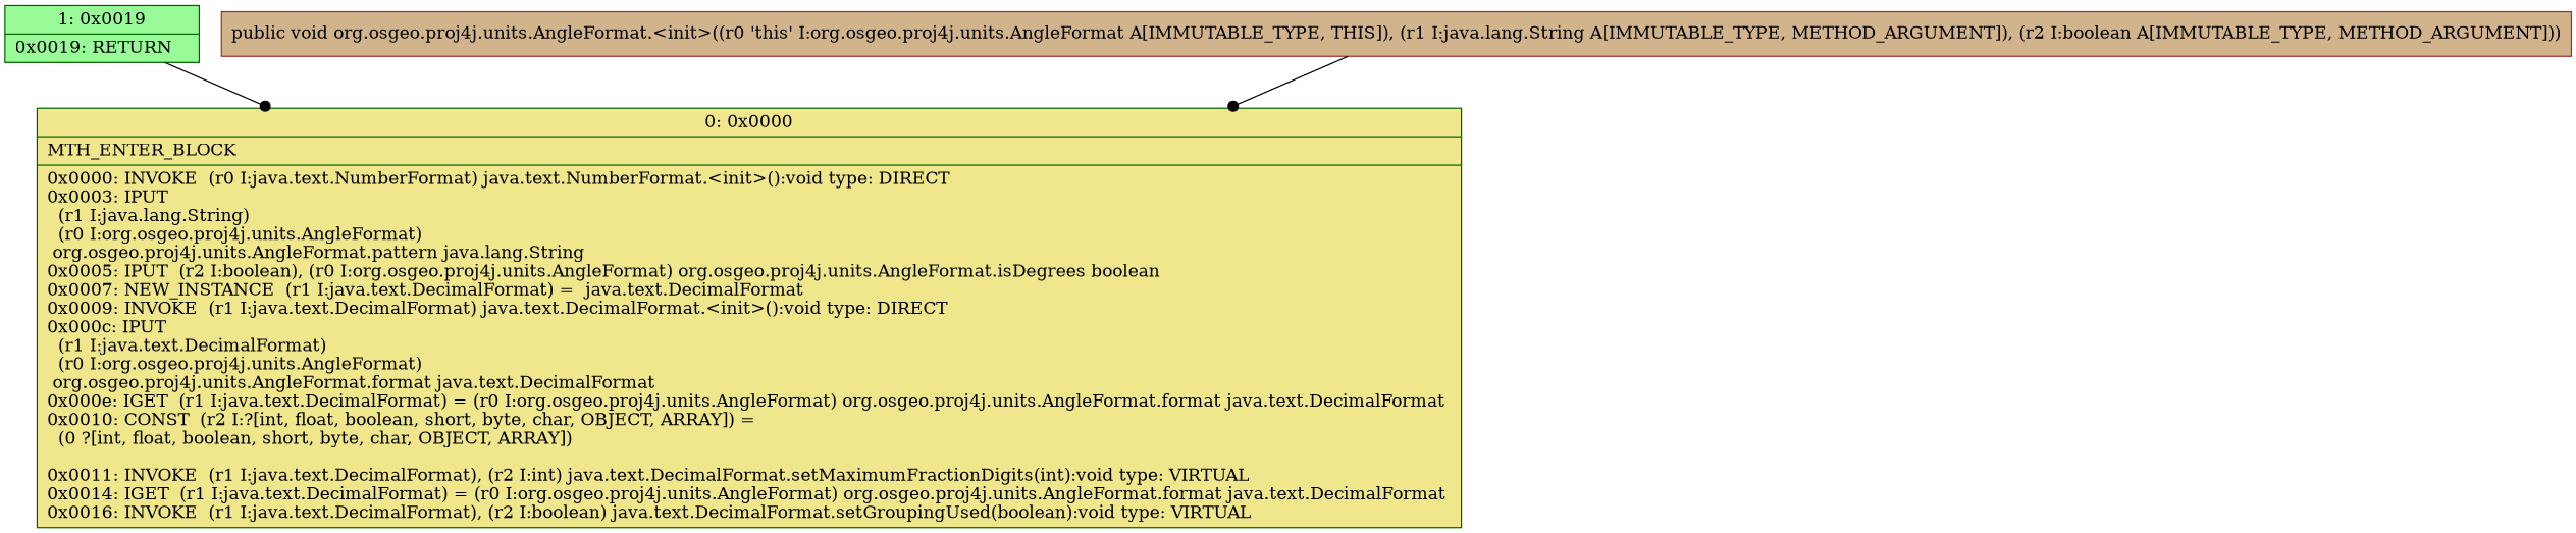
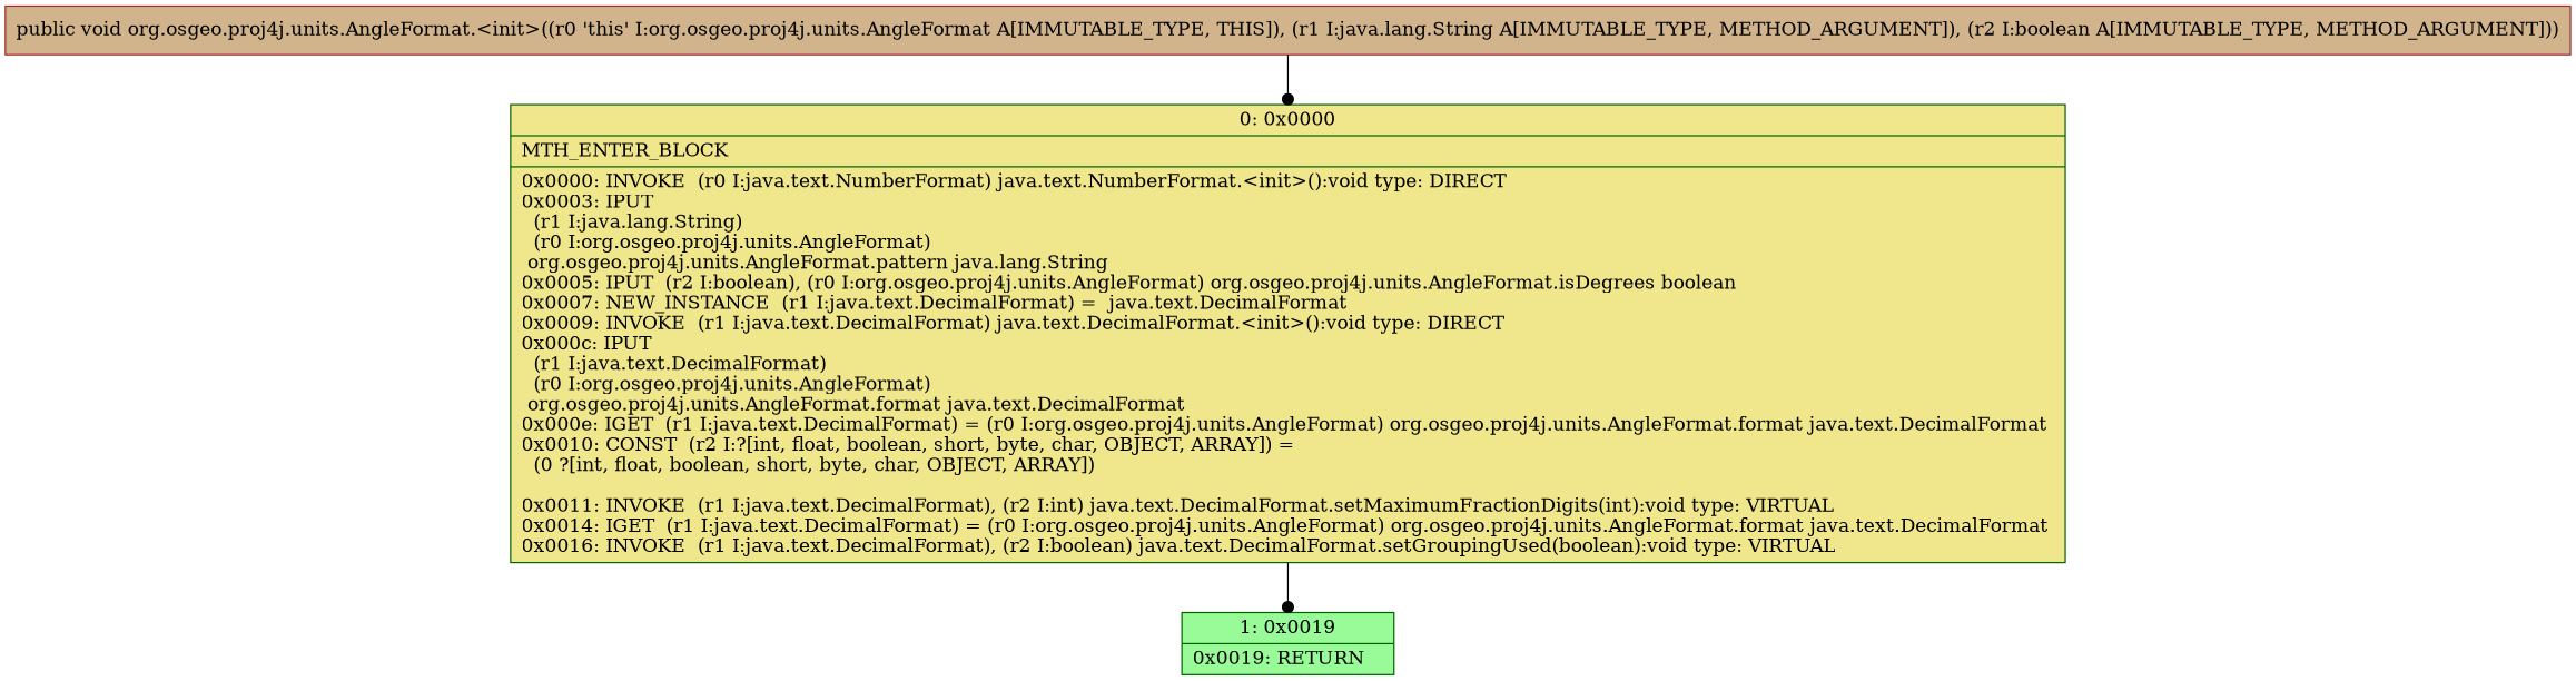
  digraph {
    node [shape=record style=filled color=darkgreen]
    edge [arrowhead=dot]
    n1 [label="{0\:\ 0x0000|MTH_ENTER_BLOCK\l|0x0000: INVOKE  (r0 I:java.text.NumberFormat) java.text.NumberFormat.\<init\>():void type: DIRECT \l0x0003: IPUT  \l  (r1 I:java.lang.String)\l  (r0 I:org.osgeo.proj4j.units.AngleFormat)\l org.osgeo.proj4j.units.AngleFormat.pattern java.lang.String \l0x0005: IPUT  (r2 I:boolean), (r0 I:org.osgeo.proj4j.units.AngleFormat) org.osgeo.proj4j.units.AngleFormat.isDegrees boolean \l0x0007: NEW_INSTANCE  (r1 I:java.text.DecimalFormat) =  java.text.DecimalFormat \l0x0009: INVOKE  (r1 I:java.text.DecimalFormat) java.text.DecimalFormat.\<init\>():void type: DIRECT \l0x000c: IPUT  \l  (r1 I:java.text.DecimalFormat)\l  (r0 I:org.osgeo.proj4j.units.AngleFormat)\l org.osgeo.proj4j.units.AngleFormat.format java.text.DecimalFormat \l0x000e: IGET  (r1 I:java.text.DecimalFormat) = (r0 I:org.osgeo.proj4j.units.AngleFormat) org.osgeo.proj4j.units.AngleFormat.format java.text.DecimalFormat \l0x0010: CONST  (r2 I:?[int, float, boolean, short, byte, char, OBJECT, ARRAY]) = \l  (0 ?[int, float, boolean, short, byte, char, OBJECT, ARRAY])\l \l0x0011: INVOKE  (r1 I:java.text.DecimalFormat), (r2 I:int) java.text.DecimalFormat.setMaximumFractionDigits(int):void type: VIRTUAL \l0x0014: IGET  (r1 I:java.text.DecimalFormat) = (r0 I:org.osgeo.proj4j.units.AngleFormat) org.osgeo.proj4j.units.AngleFormat.format java.text.DecimalFormat \l0x0016: INVOKE  (r1 I:java.text.DecimalFormat), (r2 I:boolean) java.text.DecimalFormat.setGroupingUsed(boolean):void type: VIRTUAL \l}" fillcolor=khaki]
    n2 [label="{1\:\ 0x0019|0x0019: RETURN   \l}" fillcolor=palegreen]
    n3 [label="{public void org.osgeo.proj4j.units.AngleFormat.\<init\>((r0 'this' I:org.osgeo.proj4j.units.AngleFormat A[IMMUTABLE_TYPE, THIS]), (r1 I:java.lang.String A[IMMUTABLE_TYPE, METHOD_ARGUMENT]), (r2 I:boolean A[IMMUTABLE_TYPE, METHOD_ARGUMENT])) }" fillcolor=tan color=brown]
-   n2 -> n1
+   n1 -> n2
    n3 -> n1
  }
